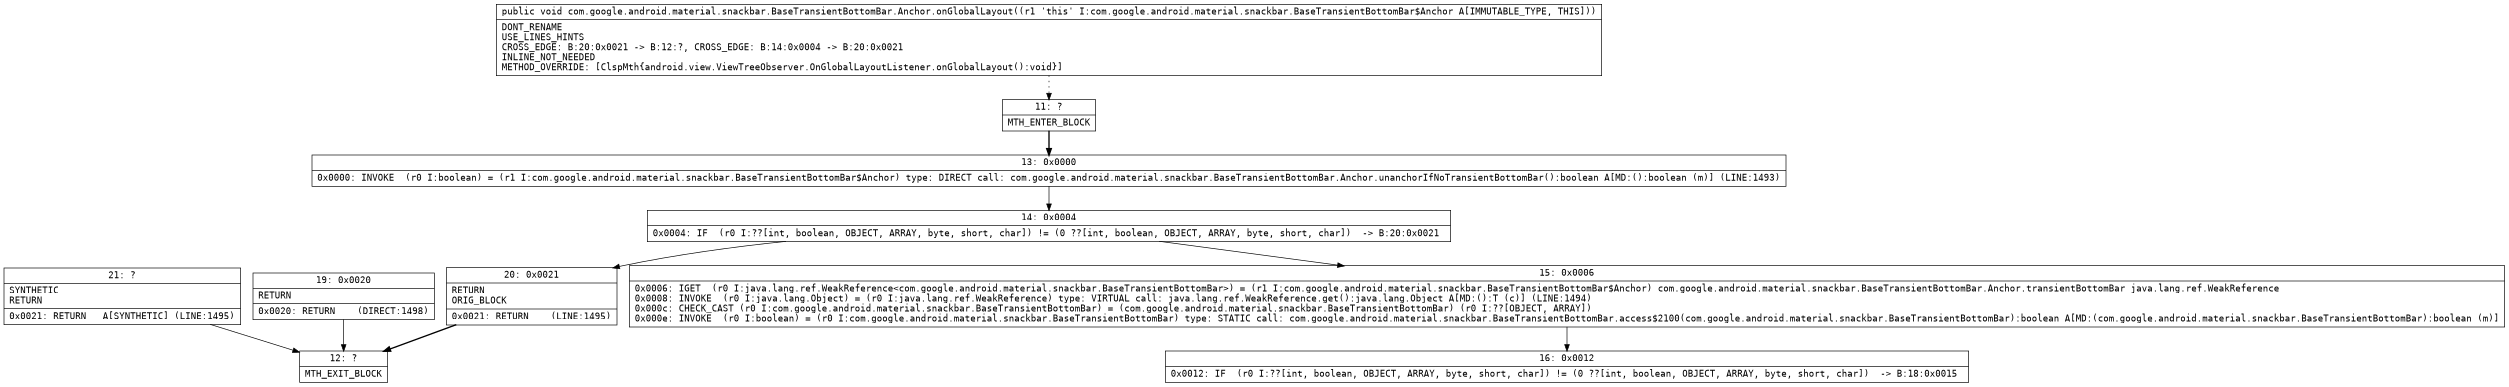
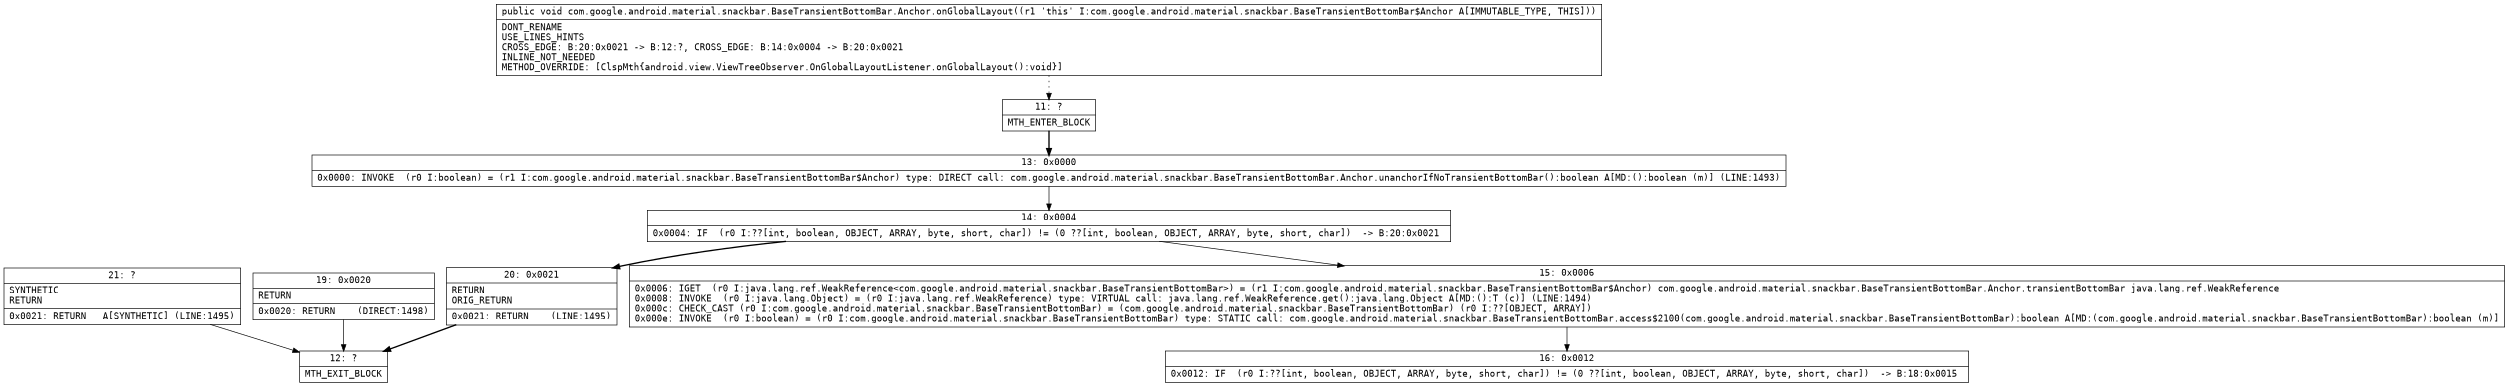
  digraph {
    fontname="DejaVu Sans Mono"
    node [fontname="DejaVu Sans Mono" shape=record]
    edge [fontname="DejaVu Sans Mono" style=solid]
    n1 [label="{11\:\ ?|MTH_ENTER_BLOCK\l}"]
    n2 [label="{13\:\ 0x0000|0x0000: INVOKE  (r0 I:boolean) = (r1 I:com.google.android.material.snackbar.BaseTransientBottomBar$Anchor) type: DIRECT call: com.google.android.material.snackbar.BaseTransientBottomBar.Anchor.unanchorIfNoTransientBottomBar():boolean A[MD:():boolean (m)] (LINE:1493)\l}"]
    n3 [label="{14\:\ 0x0004|0x0004: IF  (r0 I:??[int, boolean, OBJECT, ARRAY, byte, short, char]) != (0 ??[int, boolean, OBJECT, ARRAY, byte, short, char])  \-\> B:20:0x0021 \l}"]
    n4 [label="{15\:\ 0x0006|0x0006: IGET  (r0 I:java.lang.ref.WeakReference\<com.google.android.material.snackbar.BaseTransientBottomBar\>) = (r1 I:com.google.android.material.snackbar.BaseTransientBottomBar$Anchor) com.google.android.material.snackbar.BaseTransientBottomBar.Anchor.transientBottomBar java.lang.ref.WeakReference \l0x0008: INVOKE  (r0 I:java.lang.Object) = (r0 I:java.lang.ref.WeakReference) type: VIRTUAL call: java.lang.ref.WeakReference.get():java.lang.Object A[MD:():T (c)] (LINE:1494)\l0x000c: CHECK_CAST (r0 I:com.google.android.material.snackbar.BaseTransientBottomBar) = (com.google.android.material.snackbar.BaseTransientBottomBar) (r0 I:??[OBJECT, ARRAY]) \l0x000e: INVOKE  (r0 I:boolean) = (r0 I:com.google.android.material.snackbar.BaseTransientBottomBar) type: STATIC call: com.google.android.material.snackbar.BaseTransientBottomBar.access$2100(com.google.android.material.snackbar.BaseTransientBottomBar):boolean A[MD:(com.google.android.material.snackbar.BaseTransientBottomBar):boolean (m)]\l}"]
-   n5 [label="{20\:\ 0x0021|RETURN\lORIG_BLOCK\l|0x0021: RETURN    (LINE:1495)\l}"]
+   n5 [label="{20\:\ 0x0021|RETURN\lORIG_RETURN\l|0x0021: RETURN    (LINE:1495)\l}"]
    n6 [label="{16\:\ 0x0012|0x0012: IF  (r0 I:??[int, boolean, OBJECT, ARRAY, byte, short, char]) != (0 ??[int, boolean, OBJECT, ARRAY, byte, short, char])  \-\> B:18:0x0015 \l}"]
    n7 [label="{12\:\ ?|MTH_EXIT_BLOCK\l}"]
    n8 [label="{21\:\ ?|SYNTHETIC\lRETURN\l|0x0021: RETURN   A[SYNTHETIC] (LINE:1495)\l}"]
    n9 [label="{19\:\ 0x0020|RETURN\l|0x0020: RETURN    (DIRECT:1498)\l}"]
    n10 [label="{public void com.google.android.material.snackbar.BaseTransientBottomBar.Anchor.onGlobalLayout((r1 'this' I:com.google.android.material.snackbar.BaseTransientBottomBar$Anchor A[IMMUTABLE_TYPE, THIS]))  | DONT_RENAME\lUSE_LINES_HINTS\lCROSS_EDGE: B:20:0x0021 \-\> B:12:?, CROSS_EDGE: B:14:0x0004 \-\> B:20:0x0021\lINLINE_NOT_NEEDED\lMETHOD_OVERRIDE: [ClspMth\{android.view.ViewTreeObserver.OnGlobalLayoutListener.onGlobalLayout():void\}]\l}"]
    n1 -> n2 [style=bold]
    n2 -> n3
    n3 -> n4
-   n3 -> n5
+   n3 -> n5 [style=bold]
    n4 -> n6
    n5 -> n7 [style=bold]
    n8 -> n7
    n9 -> n7
    n10 -> n1 [style=dotted]
  }
